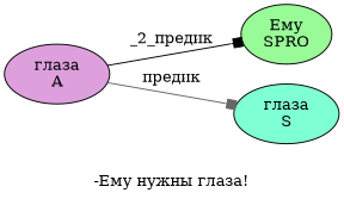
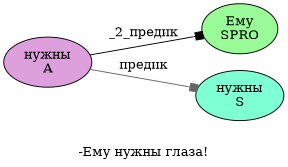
  digraph {
    label="-Ему нужны глаза!"
    rankdir=LR
    node [penwidth=1 shape=ellipse style=filled]
    edge [arrowhead=box]
    n1 [fillcolor=palegreen label="Ему\nSPRO"]
-   n2 [fillcolor=plum label="глаза\nA"]
-   n3 [fillcolor=aquamarine label="глаза\nS"]
+   n2 [fillcolor=plum label="нужны\nA"]
+   n3 [fillcolor=aquamarine label="нужны\nS"]
    n2 -> n1 [color=black label="_2_предик"]
    n2 -> n3 [color=gray40 label="предик"]
  }
